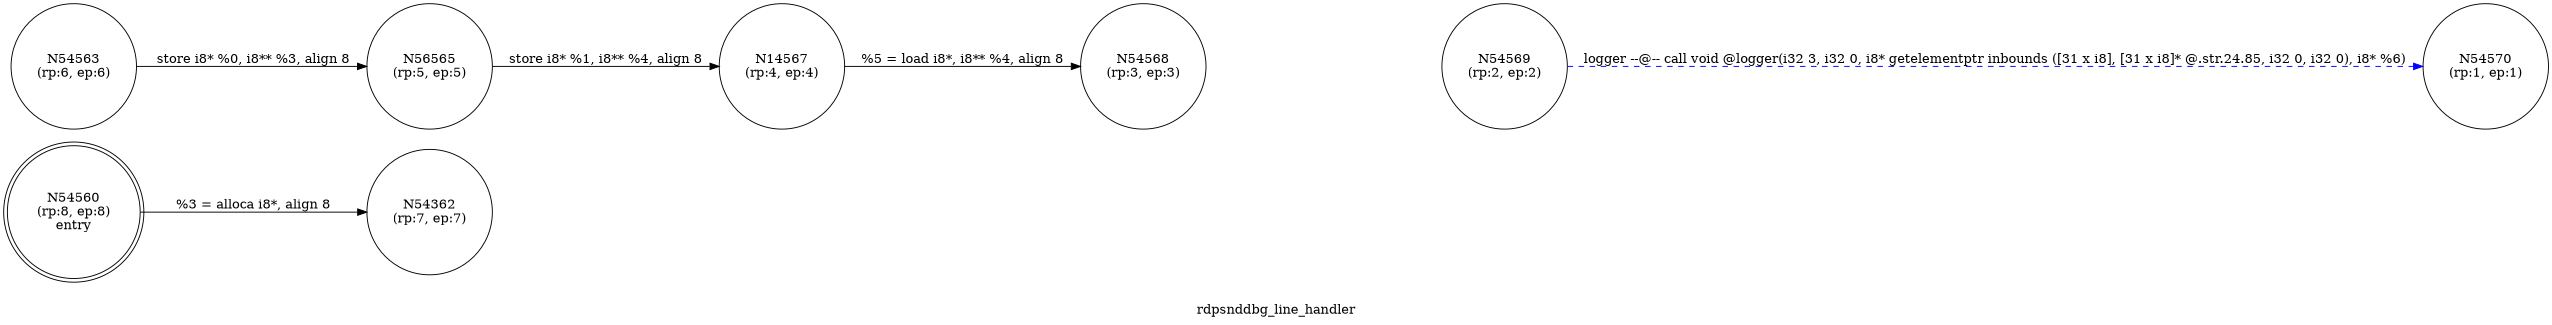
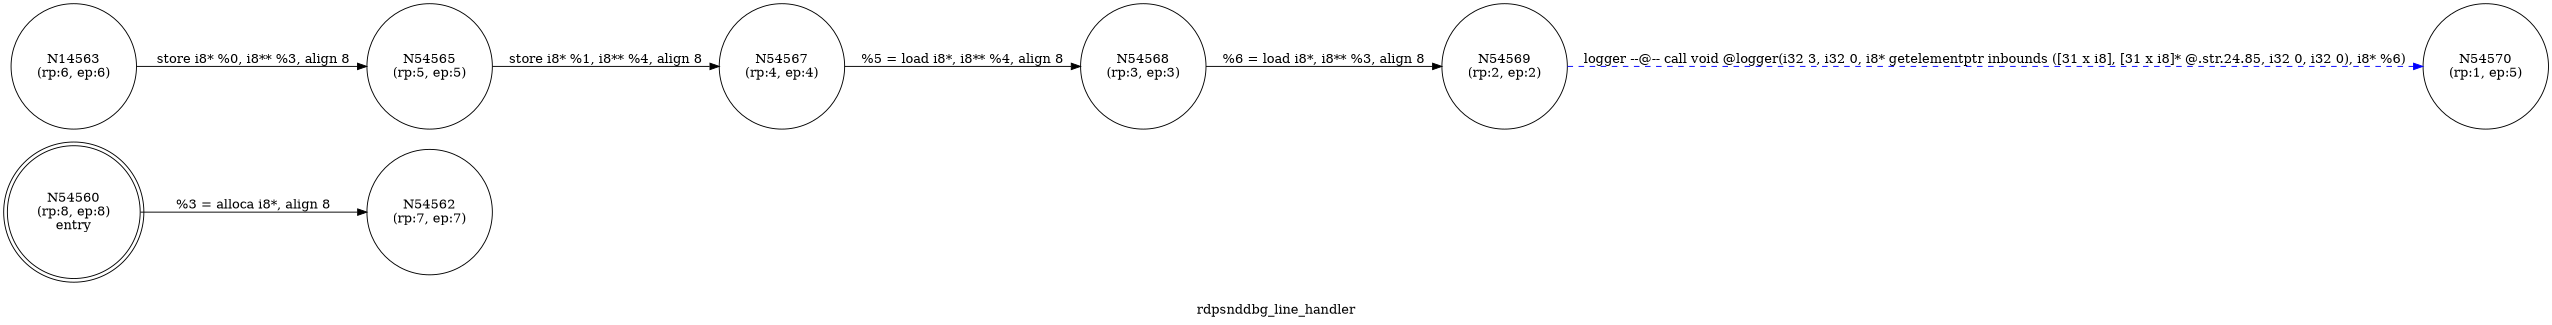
  digraph {
    label=rdpsnddbg_line_handler
    rankdir=LR
    node [shape=circle]
    n1 [label="N54560\n(rp:8, ep:8)\nentry" shape=doublecircle]
-   n2 [label="N54362\n(rp:7, ep:7)"]
-   n3 [label="N54563\n(rp:6, ep:6)"]
-   n4 [label="N56565\n(rp:5, ep:5)"]
-   n5 [label="N14567\n(rp:4, ep:4)"]
+   n2 [label="N54562\n(rp:7, ep:7)"]
+   n3 [label="N14563\n(rp:6, ep:6)"]
+   n4 [label="N54565\n(rp:5, ep:5)"]
+   n5 [label="N54567\n(rp:4, ep:4)"]
    n6 [label="N54568\n(rp:3, ep:3)"]
    n7 [label="N54569\n(rp:2, ep:2)"]
-   n8 [label="N54570\n(rp:1, ep:1)"]
+   n8 [label="N54570\n(rp:1, ep:5)"]
    n1 -> n2 [label="%3 = alloca i8*, align 8"]
    n3 -> n4 [label="store i8* %0, i8** %3, align 8"]
    n4 -> n5 [label="store i8* %1, i8** %4, align 8"]
    n5 -> n6 [label="%5 = load i8*, i8** %4, align 8"]
+   n6 -> n7 [label="%6 = load i8*, i8** %3, align 8"]
    n7 -> n8 [color=blue label="logger --@-- call void @logger(i32 3, i32 0, i8* getelementptr inbounds ([31 x i8], [31 x i8]* @.str.24.85, i32 0, i32 0), i8* %6)" style=dashed]
  }
